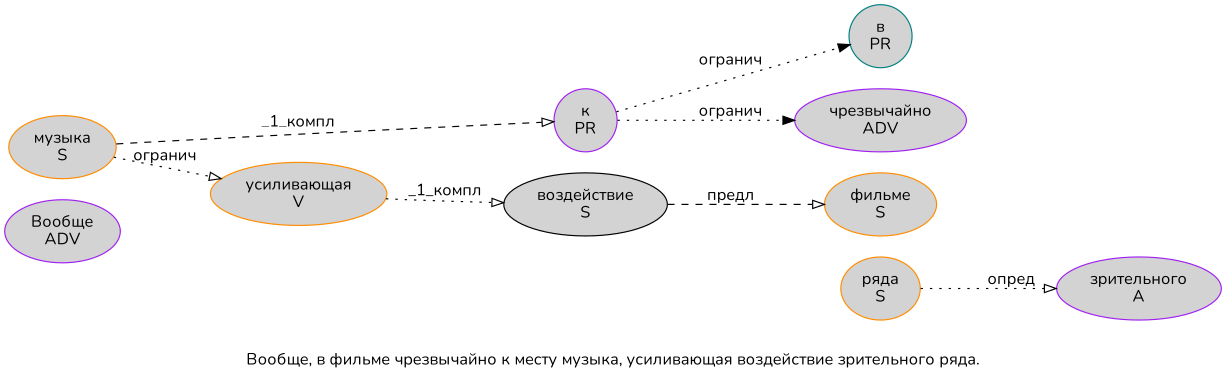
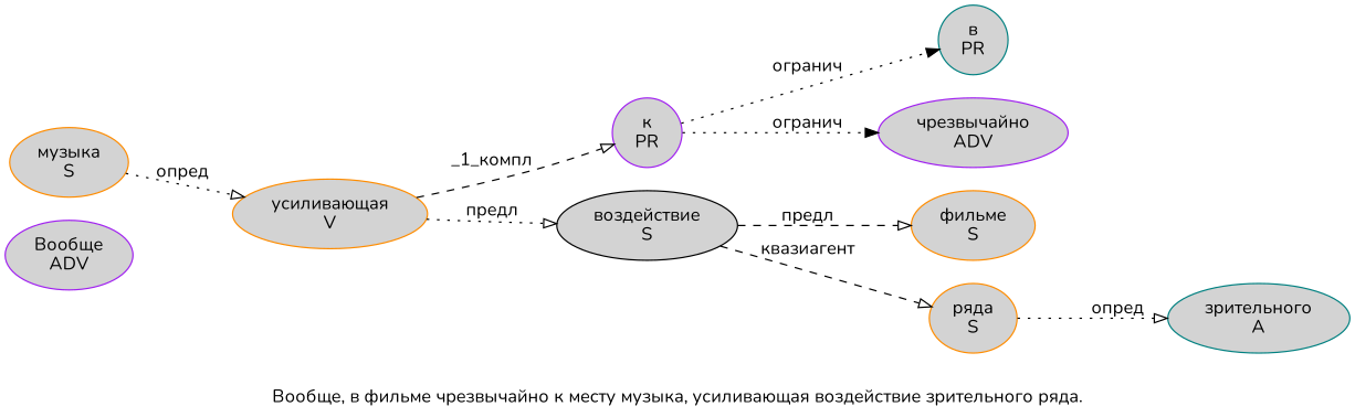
  digraph {
    fontname=Nunito
    label="Вообще, в фильме чрезвычайно к месту музыка, усиливающая воздействие зрительного ряда."
    rankdir=LR
    node [color=darkorange fillcolor=lightgray fontname=Nunito penwidth=1 shape=ellipse style=filled]
    edge [arrowhead=onormal fontname=Nunito style=dotted]
    n1 [color=purple label="Вообще\nADV"]
    n2 [color=teal label="в\nPR"]
    n3 [label="фильме\nS"]
    n4 [color=purple label="чрезвычайно\nADV"]
    n5 [color=purple label="к\nPR"]
    n6 [label="музыка\nS"]
    n7 [label="усиливающая\nV"]
    n8 [color=black label="воздействие\nS"]
    n9 [label="ряда\nS"]
-   n10 [color=purple label="зрительного\nA"]
+   n10 [color=teal label="зрительного\nA"]
    n5 -> n2 [arrowhead=normal label="огранич"]
    n5 -> n4 [arrowhead=normal label="огранич"]
-   n6 -> n5 [label="_1_компл" style=dashed]
-   n6 -> n7 [label="огранич"]
-   n7 -> n8 [label="_1_компл"]
+   n7 -> n5 [label="_1_компл" style=dashed]
+   n6 -> n7 [label="опред"]
+   n7 -> n8 [label="предл"]
    n8 -> n3 [label="предл" style=dashed]
+   n8 -> n9 [label="квазиагент" style=dashed]
    n9 -> n10 [label="опред"]
  }
